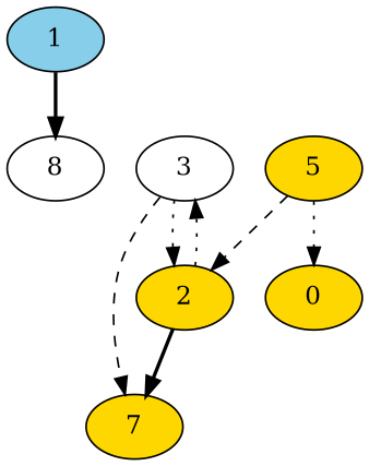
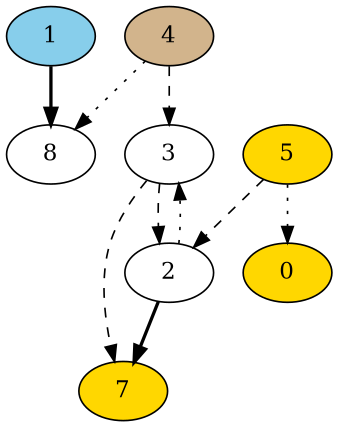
  digraph {
    node [fillcolor=white style=filled]
    edge [style=dashed]
    1 [fillcolor=skyblue]
    8
-   2 [fillcolor=gold]
+   2
    3
    7 [fillcolor=gold]
+   4 [fillcolor=tan]
    5 [fillcolor=gold]
    n8 [fillcolor=gold label=0]
    1 -> 8 [style=bold]
    2 -> 3 [style=dotted]
    2 -> 7 [style=bold]
-   3 -> 2 [style=dotted]
+   3 -> 2
    3 -> 7
+   4 -> 8 [style=dotted]
+   4 -> 3
    5 -> 2
    5 -> n8 [style=dotted]
  }
